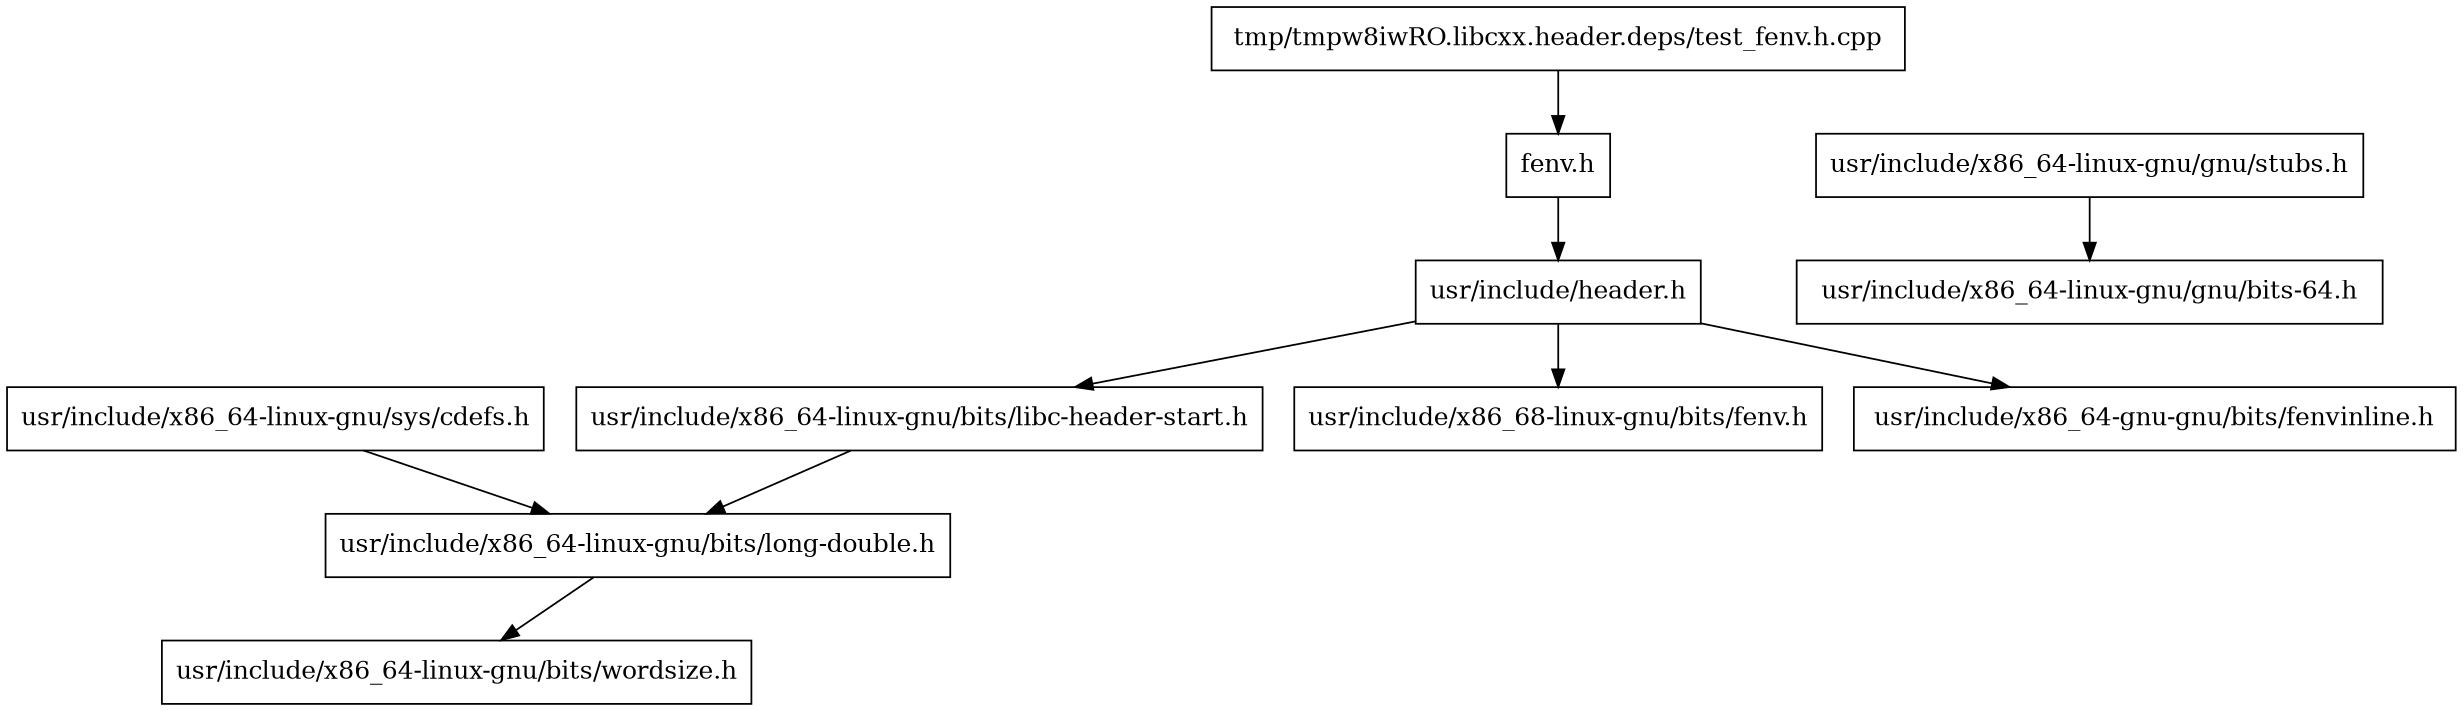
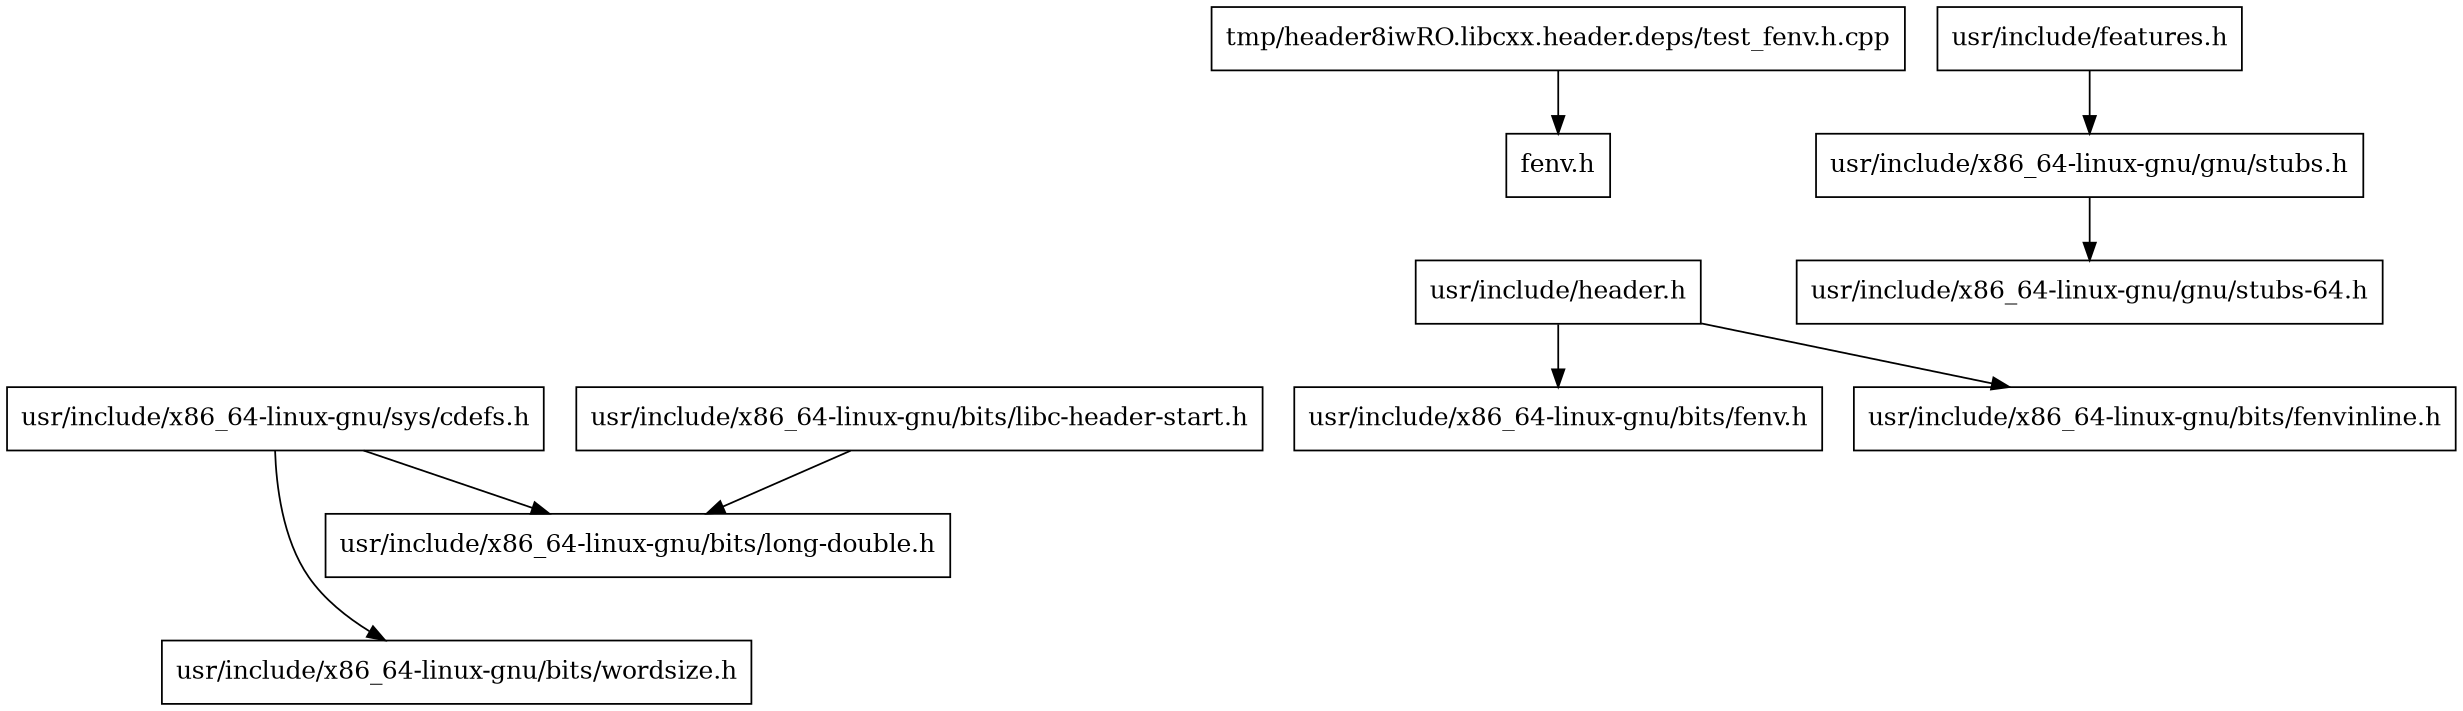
  digraph {
    node [shape=box]
    n1 [label="fenv.h"]
    n2 [label="usr/include/header.h"]
    n3 [label="usr/include/x86_64-linux-gnu/bits/libc-header-start.h"]
-   n4 [label="usr/include/x86_68-linux-gnu/bits/fenv.h"]
-   n5 [label="usr/include/x86_64-gnu-gnu/bits/fenvinline.h"]
-   n6 [label="tmp/tmpw8iwRO.libcxx.header.deps/test_fenv.h.cpp"]
+   n4 [label="usr/include/x86_64-linux-gnu/bits/fenv.h"]
+   n5 [label="usr/include/x86_64-linux-gnu/bits/fenvinline.h"]
+   n6 [label="tmp/header8iwRO.libcxx.header.deps/test_fenv.h.cpp"]
+   n7 [label="usr/include/features.h"]
    n8 [label="usr/include/x86_64-linux-gnu/gnu/stubs.h"]
    n9 [label="usr/include/x86_64-linux-gnu/sys/cdefs.h"]
    n10 [label="usr/include/x86_64-linux-gnu/bits/wordsize.h"]
    n11 [label="usr/include/x86_64-linux-gnu/bits/long-double.h"]
-   n12 [label="usr/include/x86_64-linux-gnu/gnu/bits-64.h"]
-   n1 -> n2
-   n2 -> n3
+   n12 [label="usr/include/x86_64-linux-gnu/gnu/stubs-64.h"]
    n2 -> n4
    n2 -> n5
    n3 -> n11
    n6 -> n1
+   n7 -> n8
    n8 -> n12
-   n11 -> n10
+   n9 -> n10
    n9 -> n11
  }
